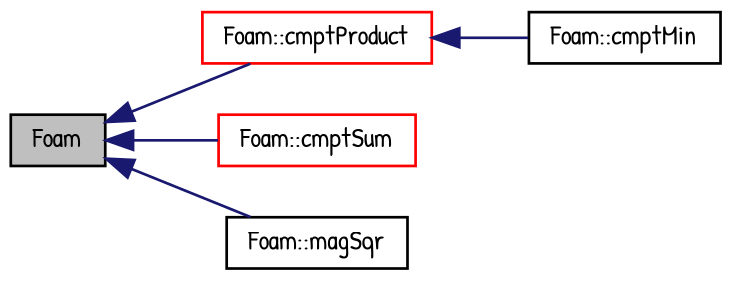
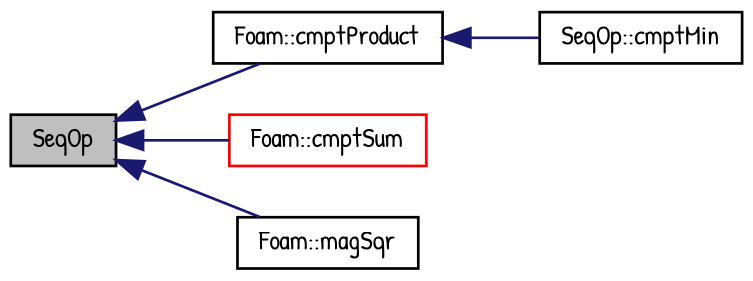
  digraph {
    fontname="Patrick Hand"
    rankdir=LR
    node [color=black fontname="Patrick Hand" fontsize=10 shape=record]
    edge [color=midnightblue dir=back fontname="Patrick Hand" fontsize=10 labelfontname=FreeSans labelfontsize=10 style=solid]
-   n1 [fillcolor=grey75 fontcolor=black height=0.2 label=Foam style=filled width=0.4]
-   n2 [color=red height=0.2 label="Foam::cmptProduct" width=0.4]
+   n1 [fillcolor=grey75 fontcolor=black height=0.2 label=SeqOp style=filled width=0.4]
+   n2 [height=0.2 label="Foam::cmptProduct" width=0.4]
    n3 [color=red height=0.2 label="Foam::cmptSum" width=0.4]
    n4 [height=0.2 label="Foam::magSqr" width=0.4]
-   n5 [height=0.2 label="Foam::cmptMin" width=0.4]
+   n5 [height=0.2 label="SeqOp::cmptMin" width=0.4]
    n1 -> n2
    n1 -> n3
    n1 -> n4
    n2 -> n5
  }
